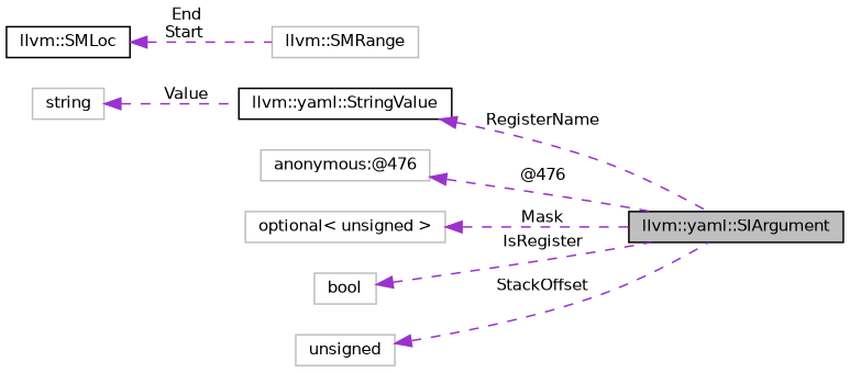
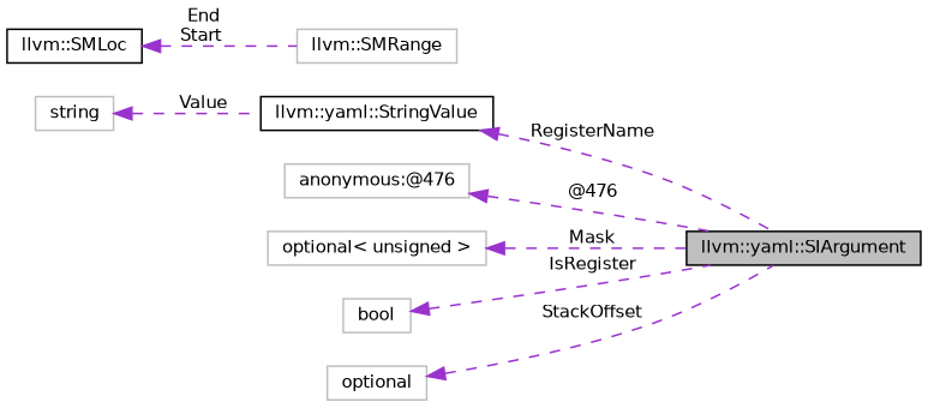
  digraph {
    rankdir=LR
    node [color=grey75 fontname=Helvetica fontsize=10 shape=record]
    edge [color=darkorchid3 dir=back fontname=Helvetica fontsize=10 labelfontname=Helvetica labelfontsize=10 style=dashed]
    n1 [color=black fillcolor=grey75 fontcolor=black height=0.2 label="llvm::yaml::SIArgument" style=filled width=0.4]
    n2 [color=black height=0.2 label="llvm::yaml::StringValue" width=0.4]
    n3 [height=0.2 label="llvm::SMRange" width=0.4]
    n4 [color=black height=0.2 label="llvm::SMLoc" width=0.4]
    n5 [height=0.2 label=string width=0.4]
    n6 [height=0.2 label="anonymous:@476" width=0.4]
    n7 [height=0.2 label="optional\< unsigned \>" width=0.4]
    n8 [height=0.2 label=bool width=0.4]
-   n9 [height=0.2 label=unsigned width=0.4]
+   n9 [height=0.2 label=optional width=0.4]
    n2 -> n1 [label=" RegisterName"]
    n4 -> n3 [label=" End\nStart"]
    n5 -> n2 [label=" Value"]
    n6 -> n1 [label=" @476"]
    n7 -> n1 [label=" Mask"]
    n8 -> n1 [label=" IsRegister"]
    n9 -> n1 [label=" StackOffset"]
  }
